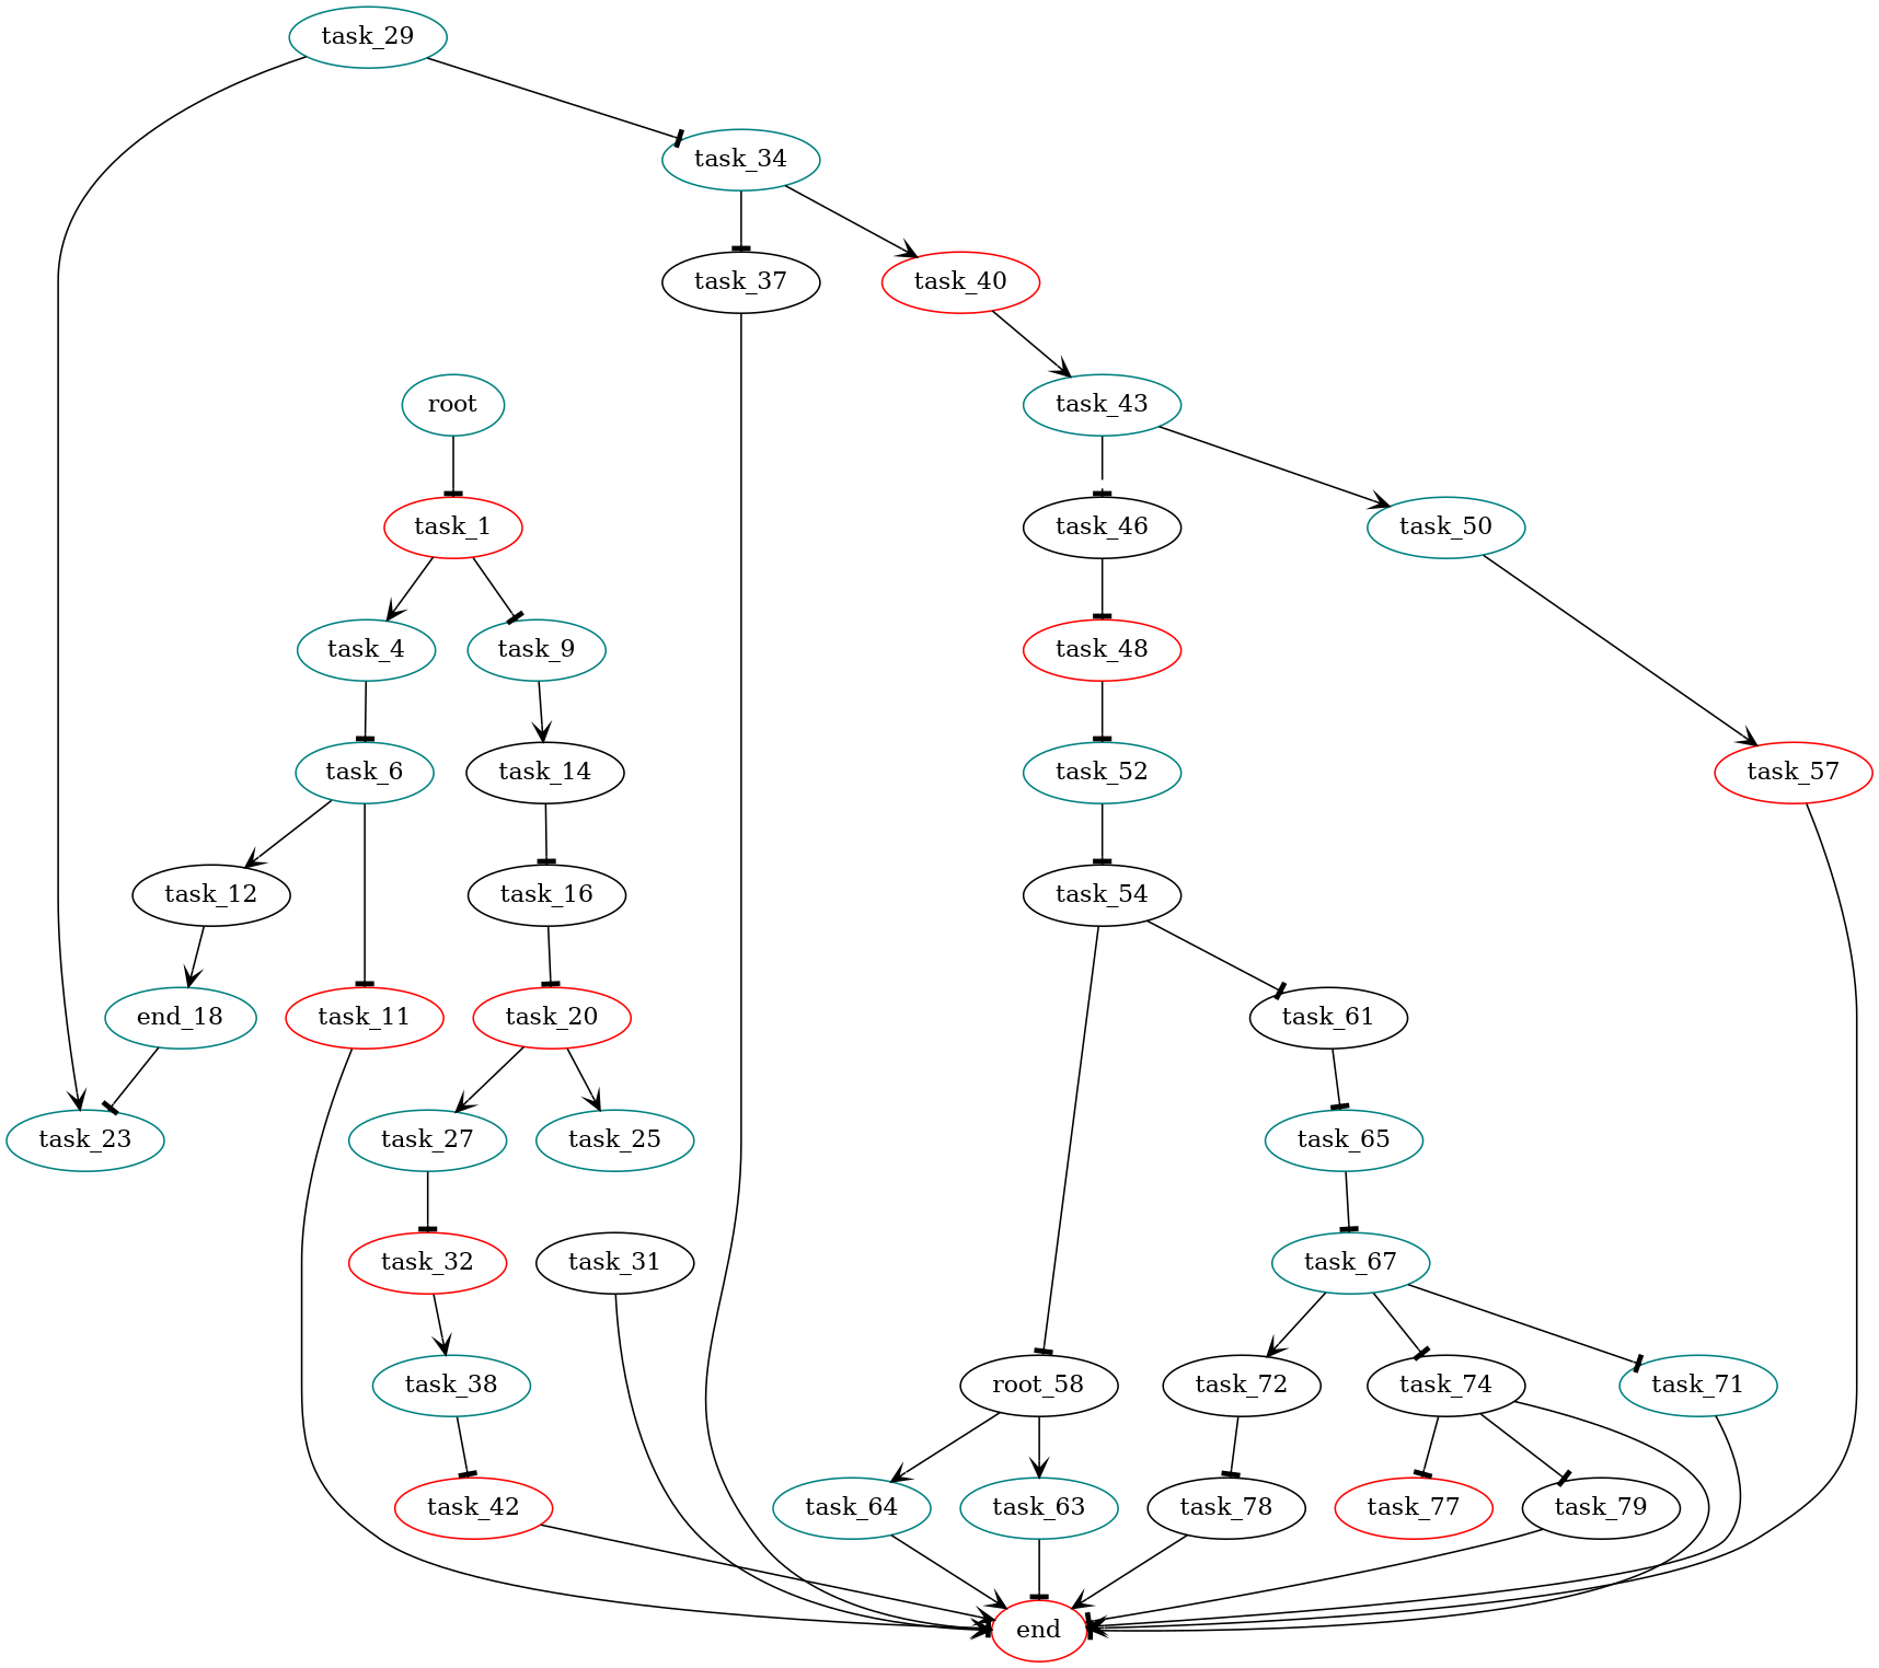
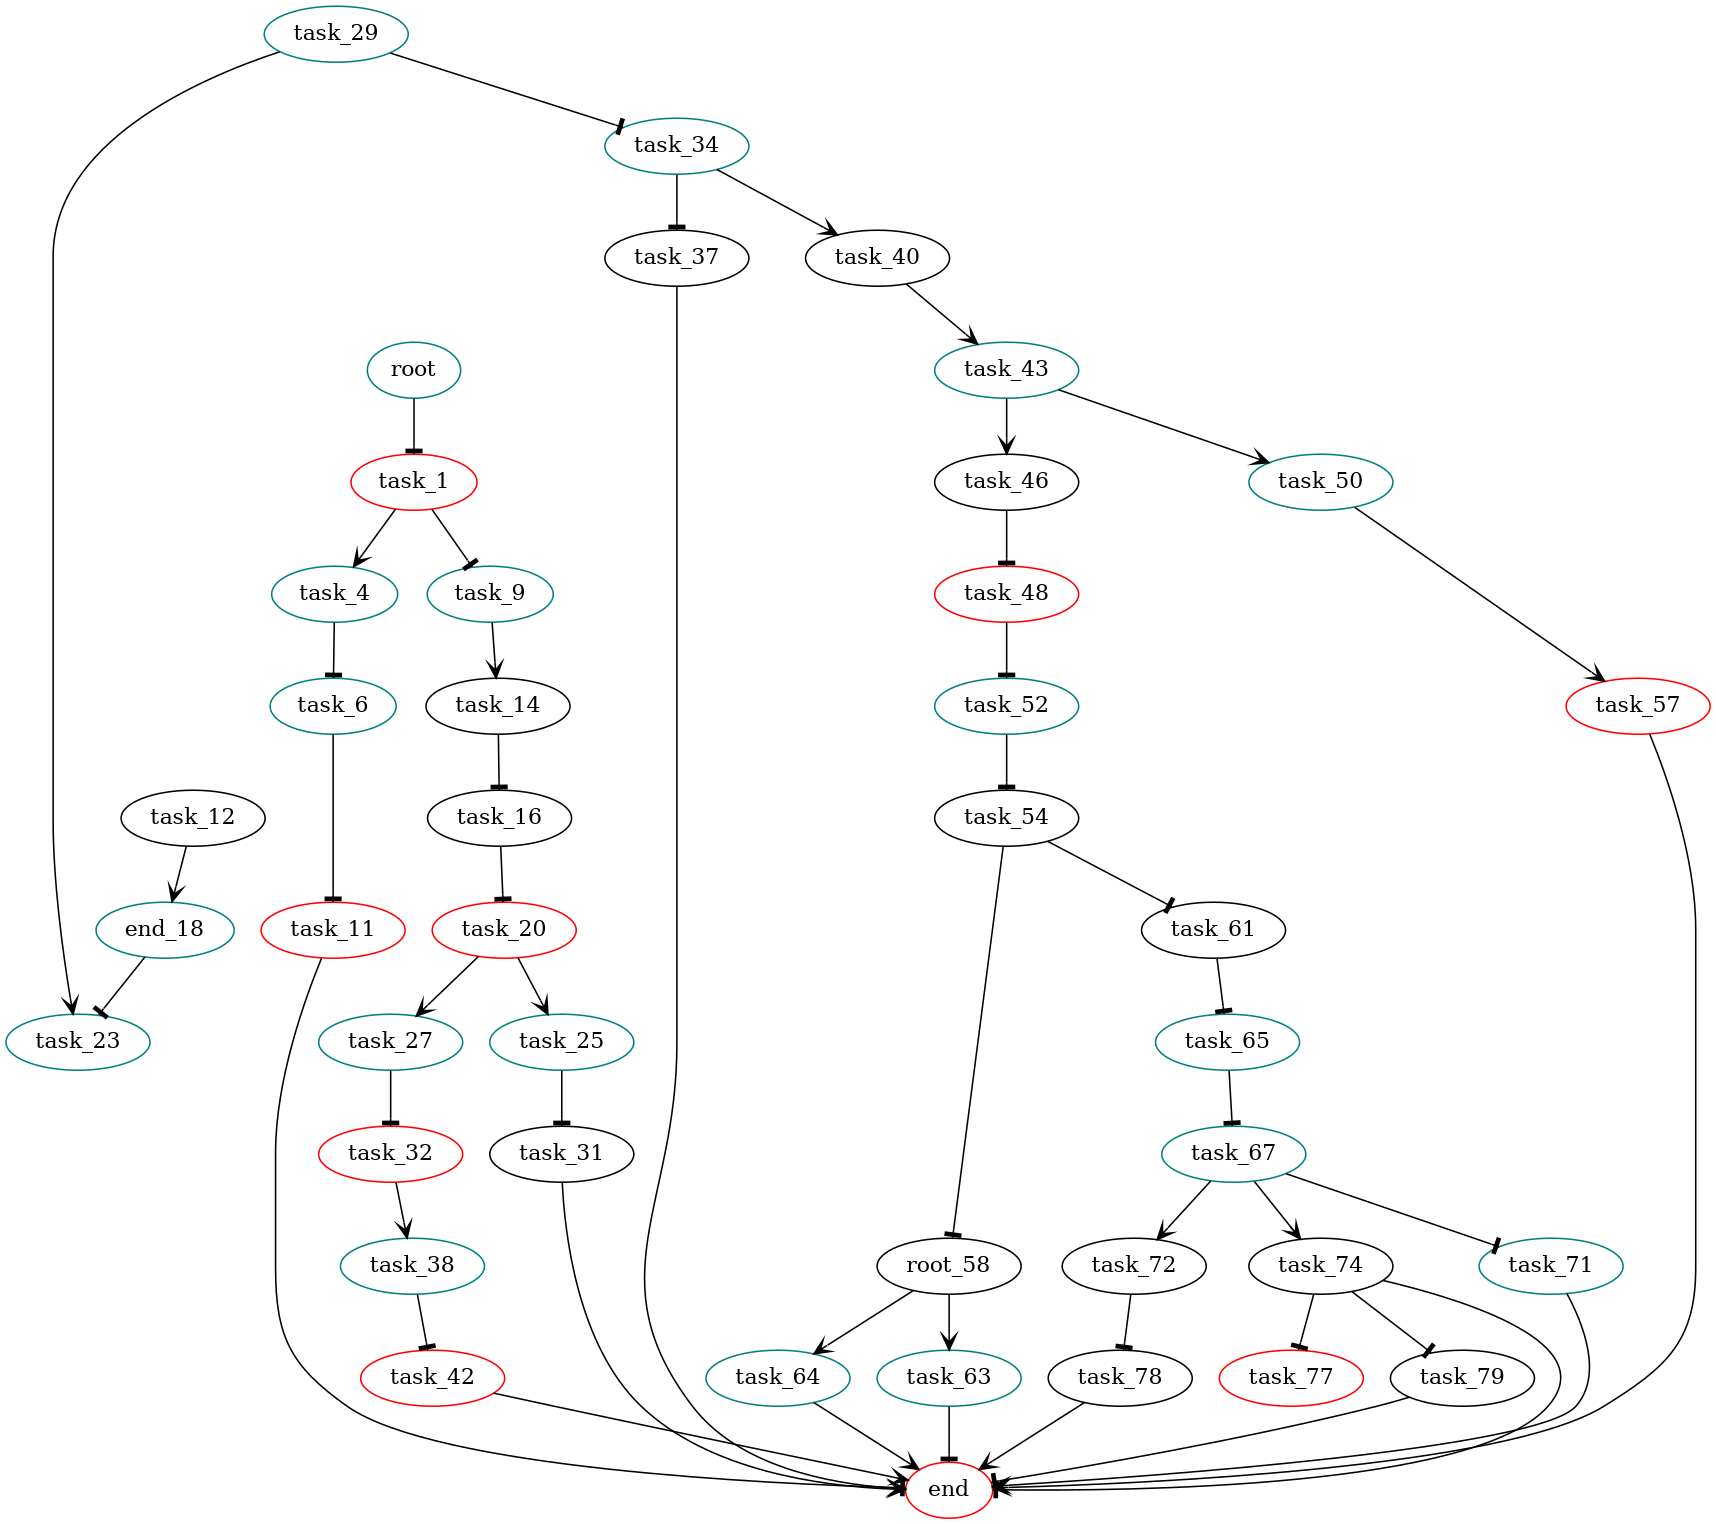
  digraph {
    node [color=teal]
    edge [arrowhead=tee]
    task_1 [color=red]
    root
    task_4
    task_9
    task_6
    task_14 [color=black]
    task_11 [color=red]
    task_12 [color=black]
    task_16 [color=black]
    end [color=red]
    n11 [label=end_18]
    task_23
    task_20 [color=red]
    task_25
    task_27
    task_31 [color=black]
    task_32 [color=red]
    task_29
    task_34
    task_38
    task_37 [color=black]
-   task_40 [color=red]
+   task_40 [color=black]
    task_42 [color=red]
    task_43
    task_46 [color=black]
    task_50
    task_48 [color=red]
    task_57 [color=red]
    task_52
    task_54 [color=black]
    n31 [color=black label=root_58]
    task_61 [color=black]
    task_63
    task_64
    task_65
    task_67
    task_71
    task_72 [color=black]
    task_74 [color=black]
    task_78 [color=black]
    task_77 [color=red]
    task_79 [color=black]
    task_1 -> task_4 [arrowhead=vee]
    task_1 -> task_9
    root -> task_1
    task_4 -> task_6
    task_9 -> task_14 [arrowhead=vee]
    task_6 -> task_11
-   task_6 -> task_12 [arrowhead=vee]
    task_14 -> task_16
    task_11 -> end
    task_12 -> n11 [arrowhead=vee]
    task_16 -> task_20
    n11 -> task_23
    task_20 -> task_25 [arrowhead=vee]
    task_20 -> task_27 [arrowhead=vee]
+   task_25 -> task_31
    task_27 -> task_32
    task_31 -> end [arrowhead=vee]
    task_32 -> task_38 [arrowhead=vee]
    task_29 -> task_23 [arrowhead=vee]
    task_29 -> task_34
    task_34 -> task_37
    task_34 -> task_40 [arrowhead=vee]
    task_38 -> task_42
    task_37 -> end [arrowhead=vee]
    task_40 -> task_43 [arrowhead=vee]
    task_42 -> end [arrowhead=vee]
-   task_43 -> task_46
+   task_43 -> task_46 [arrowhead=vee]
    task_43 -> task_50 [arrowhead=vee]
    task_46 -> task_48
    task_50 -> task_57 [arrowhead=vee]
    task_48 -> task_52
    task_57 -> end [arrowhead=vee]
    task_52 -> task_54
    task_54 -> n31
    task_54 -> task_61
    n31 -> task_63 [arrowhead=vee]
    n31 -> task_64 [arrowhead=vee]
    task_61 -> task_65
    task_63 -> end
    task_64 -> end [arrowhead=vee]
    task_65 -> task_67
    task_67 -> task_71
    task_67 -> task_72 [arrowhead=vee]
-   task_67 -> task_74
+   task_67 -> task_74 [arrowhead=vee]
    task_71 -> end [arrowhead=vee]
    task_72 -> task_78
    task_74 -> end
    task_74 -> task_77
    task_74 -> task_79
    task_78 -> end [arrowhead=vee]
    task_79 -> end
  }
